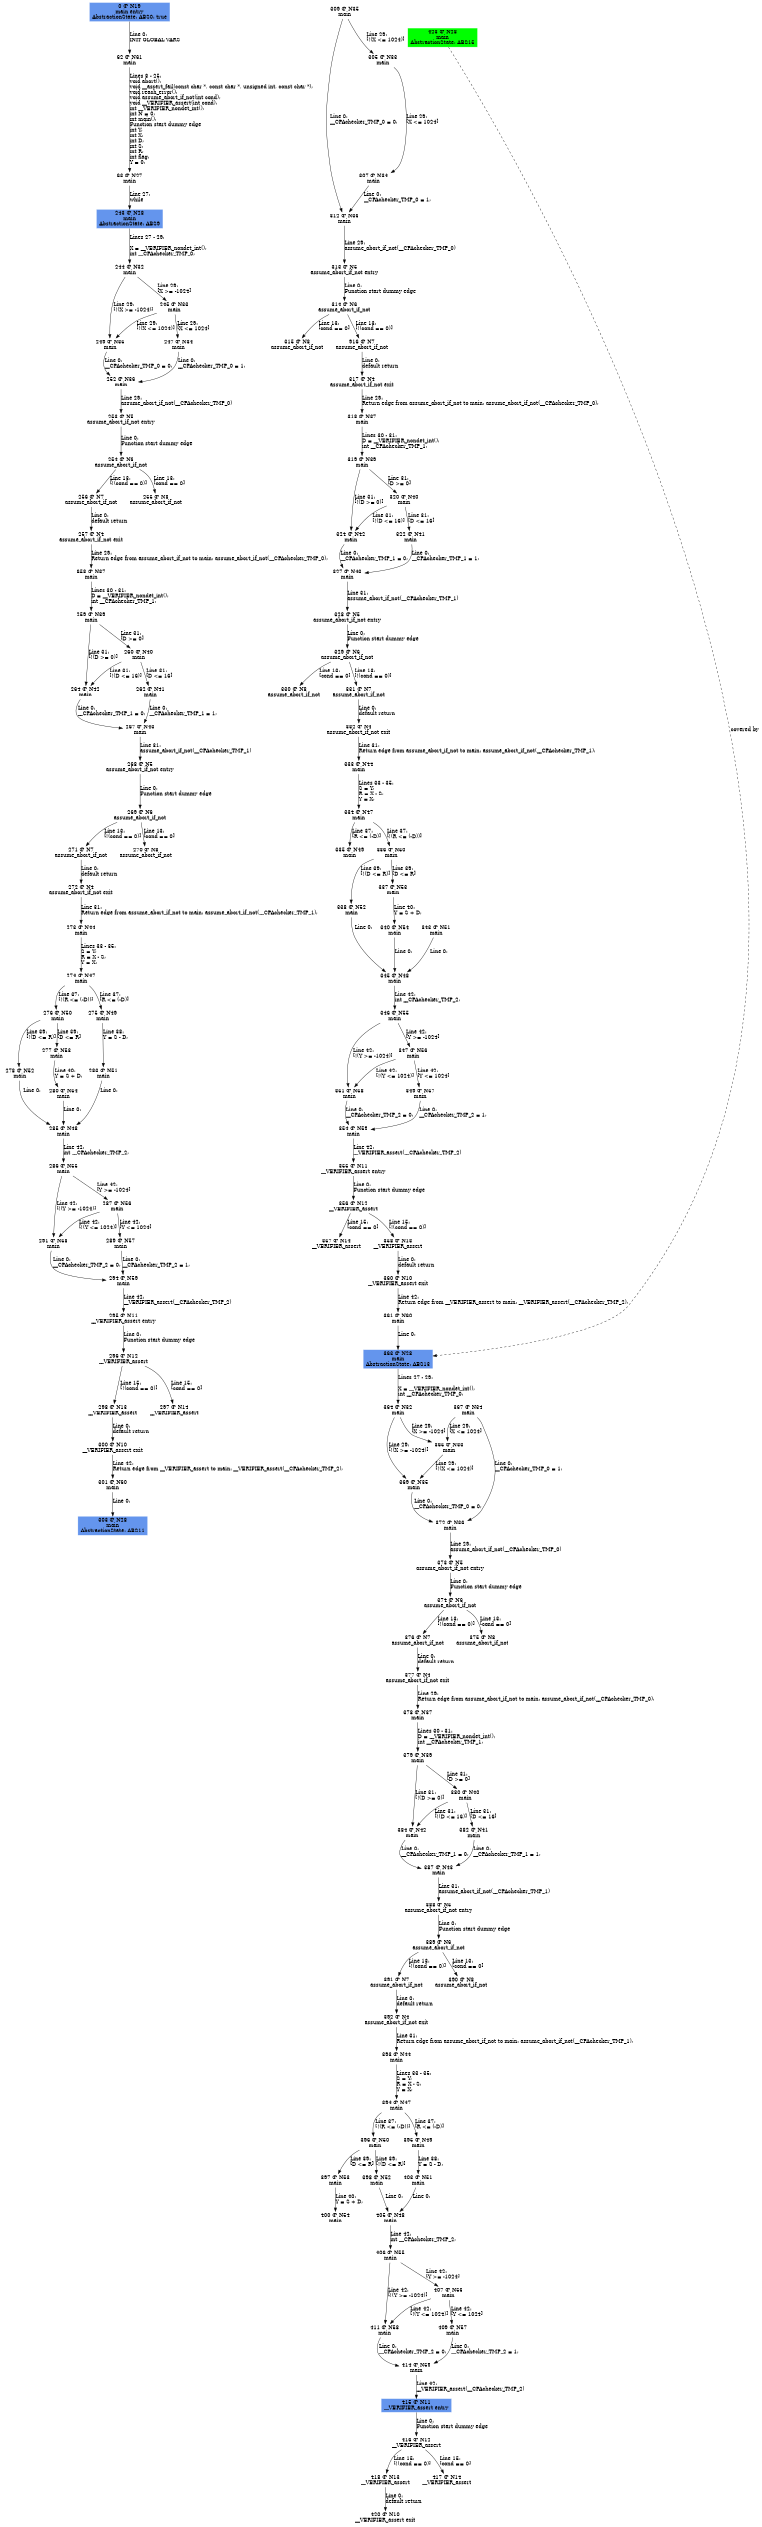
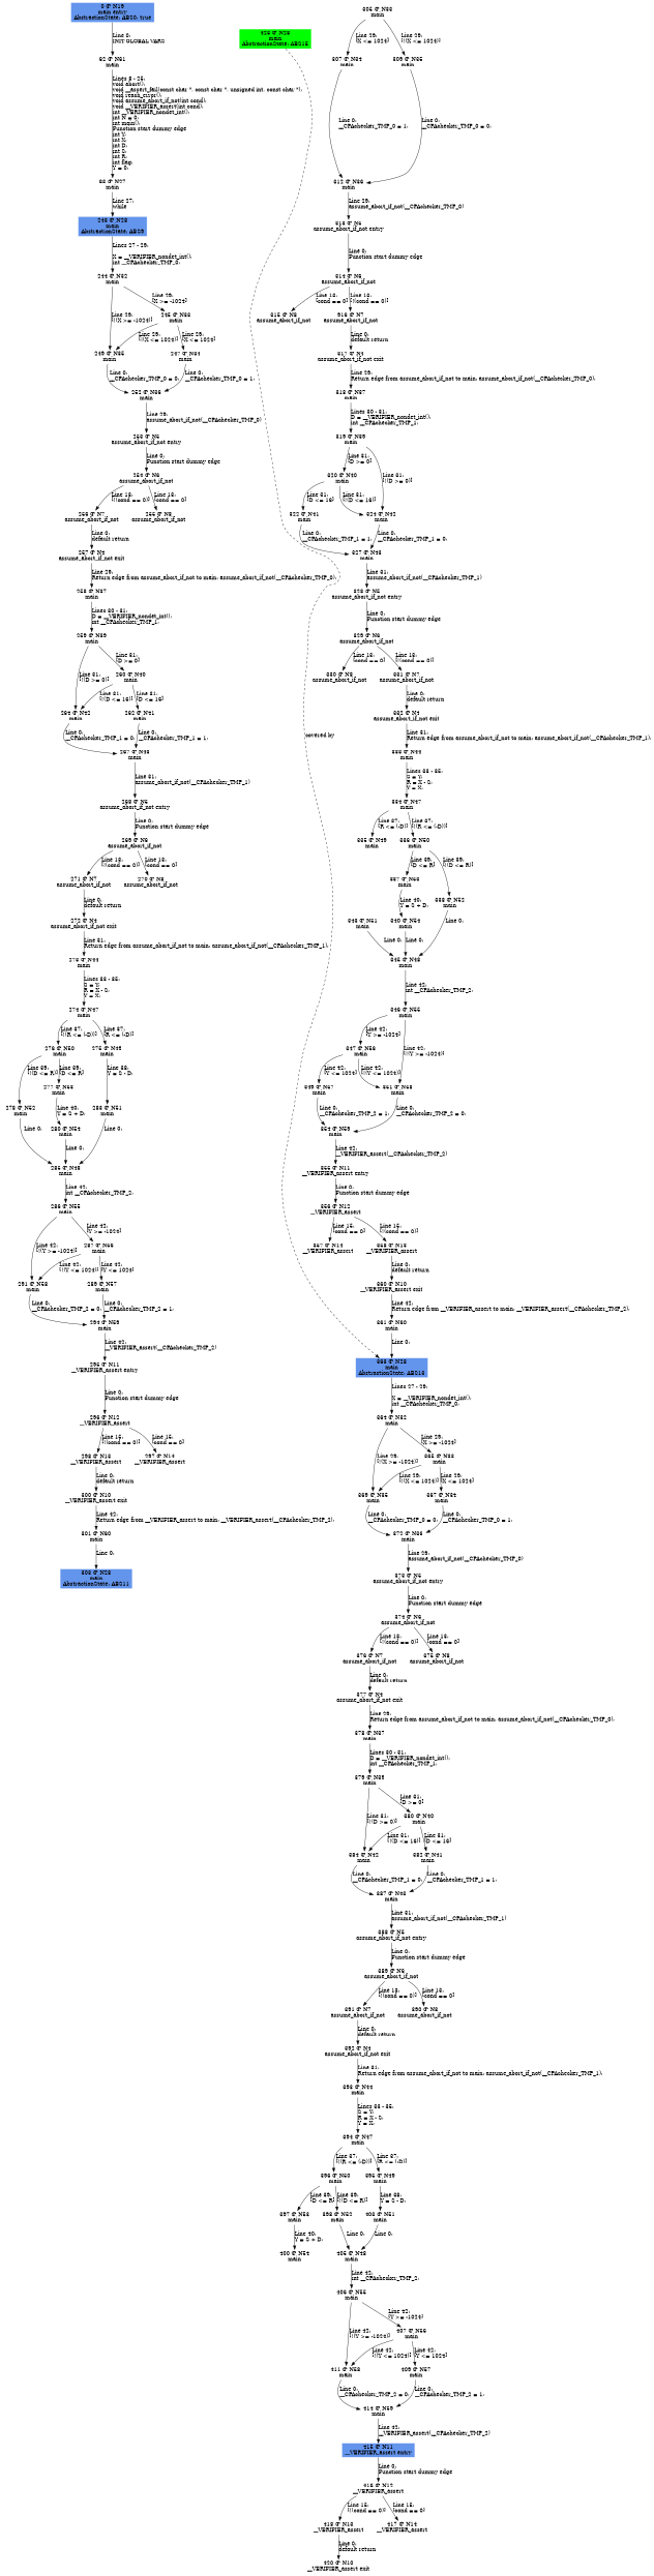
  digraph {
    node [color=white shape=box style=filled]
    n1 [fillcolor=cornflowerblue label="0 @ N19\nmain entry\nAbstractionState: ABS0: true\n"]
    n2 [label="62 @ N61\nmain\n"]
    n3 [label="63 @ N27\nmain\n"]
    n4 [fillcolor=cornflowerblue label="243 @ N28\nmain\nAbstractionState: ABS9\n"]
    n5 [label="244 @ N32\nmain\n"]
    n6 [label="249 @ N35\nmain\n"]
    n7 [label="245 @ N33\nmain\n"]
    n8 [label="252 @ N36\nmain\n"]
    n9 [label="247 @ N34\nmain\n"]
    n10 [label="253 @ N5\nassume_abort_if_not entry\n"]
    n11 [label="254 @ N6\nassume_abort_if_not\n"]
    n12 [label="256 @ N7\nassume_abort_if_not\n"]
    n13 [label="255 @ N8\nassume_abort_if_not\n"]
    n14 [label="257 @ N4\nassume_abort_if_not exit\n"]
-   n15 [label="658 @ N37\nmain\n"]
+   n15 [label="258 @ N37\nmain\n"]
    n16 [label="259 @ N39\nmain\n"]
    n17 [label="264 @ N42\nmain\n"]
    n18 [label="260 @ N40\nmain\n"]
    n19 [label="267 @ N43\nmain\n"]
    n20 [label="262 @ N41\nmain\n"]
    n21 [label="268 @ N5\nassume_abort_if_not entry\n"]
    n22 [label="269 @ N6\nassume_abort_if_not\n"]
    n23 [label="271 @ N7\nassume_abort_if_not\n"]
    n24 [label="270 @ N8\nassume_abort_if_not\n"]
    n25 [label="272 @ N4\nassume_abort_if_not exit\n"]
    n26 [label="273 @ N44\nmain\n"]
    n27 [label="274 @ N47\nmain\n"]
    n28 [label="276 @ N50\nmain\n"]
    n29 [label="275 @ N49\nmain\n"]
    n30 [label="278 @ N52\nmain\n"]
    n31 [label="277 @ N53\nmain\n"]
    n32 [label="283 @ N51\nmain\n"]
    n33 [label="285 @ N48\nmain\n"]
    n34 [label="280 @ N54\nmain\n"]
    n35 [label="286 @ N55\nmain\n"]
    n36 [label="291 @ N58\nmain\n"]
    n37 [label="287 @ N56\nmain\n"]
    n38 [label="294 @ N59\nmain\n"]
    n39 [label="289 @ N57\nmain\n"]
    n40 [label="295 @ N11\n__VERIFIER_assert entry\n"]
    n41 [label="296 @ N12\n__VERIFIER_assert\n"]
    n42 [label="298 @ N13\n__VERIFIER_assert\n"]
    n43 [label="297 @ N14\n__VERIFIER_assert\n"]
    n44 [label="300 @ N10\n__VERIFIER_assert exit\n"]
    n45 [label="301 @ N60\nmain\n"]
    n46 [fillcolor=cornflowerblue label="303 @ N28\nmain\nAbstractionState: ABS11\n"]
    n47 [label="309 @ N35\nmain\n"]
    n48 [label="312 @ N36\nmain\n"]
    n49 [label="305 @ N33\nmain\n"]
    n50 [label="307 @ N34\nmain\n"]
    n51 [label="313 @ N5\nassume_abort_if_not entry\n"]
    n52 [label="314 @ N6\nassume_abort_if_not\n"]
    n53 [label="916 @ N7\nassume_abort_if_not\n"]
    n54 [label="315 @ N8\nassume_abort_if_not\n"]
    n55 [label="317 @ N4\nassume_abort_if_not exit\n"]
    n56 [label="318 @ N37\nmain\n"]
    n57 [label="319 @ N39\nmain\n"]
    n58 [label="324 @ N42\nmain\n"]
    n59 [label="320 @ N40\nmain\n"]
    n60 [label="327 @ N43\nmain\n"]
    n61 [label="322 @ N41\nmain\n"]
    n62 [label="328 @ N5\nassume_abort_if_not entry\n"]
    n63 [label="329 @ N6\nassume_abort_if_not\n"]
    n64 [label="331 @ N7\nassume_abort_if_not\n"]
    n65 [label="330 @ N8\nassume_abort_if_not\n"]
    n66 [label="332 @ N4\nassume_abort_if_not exit\n"]
    n67 [label="333 @ N44\nmain\n"]
    n68 [label="334 @ N47\nmain\n"]
    n69 [label="336 @ N50\nmain\n"]
    n70 [label="335 @ N49\nmain\n"]
    n71 [label="338 @ N52\nmain\n"]
    n72 [label="337 @ N53\nmain\n"]
    n73 [label="345 @ N48\nmain\n"]
    n74 [label="340 @ N54\nmain\n"]
    n75 [label="346 @ N55\nmain\n"]
    n76 [label="351 @ N58\nmain\n"]
    n77 [label="347 @ N56\nmain\n"]
    n78 [label="354 @ N59\nmain\n"]
    n79 [label="349 @ N57\nmain\n"]
    n80 [label="355 @ N11\n__VERIFIER_assert entry\n"]
    n81 [label="356 @ N12\n__VERIFIER_assert\n"]
    n82 [label="358 @ N13\n__VERIFIER_assert\n"]
    n83 [label="357 @ N14\n__VERIFIER_assert\n"]
    n84 [label="360 @ N10\n__VERIFIER_assert exit\n"]
    n85 [label="361 @ N60\nmain\n"]
    n86 [fillcolor=cornflowerblue label="363 @ N28\nmain\nAbstractionState: ABS13\n"]
    n87 [label="364 @ N32\nmain\n"]
    n88 [label="369 @ N35\nmain\n"]
    n89 [label="365 @ N33\nmain\n"]
    n90 [label="372 @ N36\nmain\n"]
    n91 [label="367 @ N34\nmain\n"]
    n92 [label="373 @ N5\nassume_abort_if_not entry\n"]
    n93 [label="374 @ N6\nassume_abort_if_not\n"]
    n94 [label="376 @ N7\nassume_abort_if_not\n"]
    n95 [label="375 @ N8\nassume_abort_if_not\n"]
    n96 [label="377 @ N4\nassume_abort_if_not exit\n"]
    n97 [label="378 @ N37\nmain\n"]
    n98 [label="379 @ N39\nmain\n"]
    n99 [label="384 @ N42\nmain\n"]
    n100 [label="380 @ N40\nmain\n"]
    n101 [label="387 @ N43\nmain\n"]
    n102 [label="382 @ N41\nmain\n"]
    n103 [label="388 @ N5\nassume_abort_if_not entry\n"]
    n104 [label="389 @ N6\nassume_abort_if_not\n"]
    n105 [label="391 @ N7\nassume_abort_if_not\n"]
    n106 [label="390 @ N8\nassume_abort_if_not\n"]
    n107 [label="392 @ N4\nassume_abort_if_not exit\n"]
    n108 [label="393 @ N44\nmain\n"]
    n109 [label="394 @ N47\nmain\n"]
    n110 [label="396 @ N50\nmain\n"]
    n111 [label="395 @ N49\nmain\n"]
    n112 [label="398 @ N52\nmain\n"]
    n113 [label="397 @ N53\nmain\n"]
    n114 [label="403 @ N51\nmain\n"]
    n115 [label="405 @ N48\nmain\n"]
    n116 [label="400 @ N54\nmain\n"]
    n117 [label="406 @ N55\nmain\n"]
    n118 [label="411 @ N58\nmain\n"]
    n119 [label="407 @ N56\nmain\n"]
    n120 [label="414 @ N59\nmain\n"]
    n121 [label="409 @ N57\nmain\n"]
    n122 [fillcolor=cornflowerblue label="415 @ N11\n__VERIFIER_assert entry\n"]
    n123 [label="416 @ N12\n__VERIFIER_assert\n"]
    n124 [label="418 @ N13\n__VERIFIER_assert\n"]
    n125 [label="417 @ N14\n__VERIFIER_assert\n"]
    n126 [label="420 @ N10\n__VERIFIER_assert exit\n"]
    n127 [fillcolor=green label="423 @ N28\nmain\nAbstractionState: ABS15\n"]
    n128 [label="343 @ N51\nmain\n"]
    n1 -> n2 [label="Line 0: \lINIT GLOBAL VARS\l"]
    n2 -> n3 [label="Lines 8 - 25: \lvoid abort();\lvoid __assert_fail(const char *, const char *, unsigned int, const char *);\lvoid reach_error();\lvoid assume_abort_if_not(int cond);\lvoid __VERIFIER_assert(int cond);\lint __VERIFIER_nondet_int();\lint N = 0;\lint main();\lFunction start dummy edge\lint Y;\lint X;\lint D;\lint S;\lint R;\lint flag;\lY = 0;\l"]
    n3 -> n4 [label="Line 27: \lwhile\l"]
    n4 -> n5 [label="Lines 27 - 29: \l\lX = __VERIFIER_nondet_int();\lint __CPAchecker_TMP_0;\l"]
    n5 -> n6 [label="Line 29: \l[!(X >= -1024)]\l"]
    n5 -> n7 [label="Line 29: \l[X >= -1024]\l"]
    n6 -> n8 [label="Line 0: \l__CPAchecker_TMP_0 = 0;\l"]
    n7 -> n6 [label="Line 29: \l[!(X <= 1024)]\l"]
    n7 -> n9 [label="Line 29: \l[X <= 1024]\l"]
    n8 -> n10 [label="Line 29: \lassume_abort_if_not(__CPAchecker_TMP_0)\l"]
    n9 -> n8 [label="Line 0: \l__CPAchecker_TMP_0 = 1;\l"]
    n10 -> n11 [label="Line 0: \lFunction start dummy edge\l"]
    n11 -> n12 [label="Line 13: \l[!(cond == 0)]\l"]
    n11 -> n13 [label="Line 13: \l[cond == 0]\l"]
    n12 -> n14 [label="Line 0: \ldefault return\l"]
    n14 -> n15 [label="Line 29: \lReturn edge from assume_abort_if_not to main: assume_abort_if_not(__CPAchecker_TMP_0);\l"]
    n15 -> n16 [label="Lines 30 - 31: \lD = __VERIFIER_nondet_int();\lint __CPAchecker_TMP_1;\l"]
    n16 -> n17 [label="Line 31: \l[!(D >= 0)]\l"]
    n16 -> n18 [label="Line 31: \l[D >= 0]\l"]
    n17 -> n19 [label="Line 0: \l__CPAchecker_TMP_1 = 0;\l"]
    n18 -> n17 [label="Line 31: \l[!(D <= 16)]\l"]
    n18 -> n20 [label="Line 31: \l[D <= 16]\l"]
    n19 -> n21 [label="Line 31: \lassume_abort_if_not(__CPAchecker_TMP_1)\l"]
    n20 -> n19 [label="Line 0: \l__CPAchecker_TMP_1 = 1;\l"]
    n21 -> n22 [label="Line 0: \lFunction start dummy edge\l"]
    n22 -> n23 [label="Line 13: \l[!(cond == 0)]\l"]
    n22 -> n24 [label="Line 13: \l[cond == 0]\l"]
    n23 -> n25 [label="Line 0: \ldefault return\l"]
    n25 -> n26 [label="Line 31: \lReturn edge from assume_abort_if_not to main: assume_abort_if_not(__CPAchecker_TMP_1);\l"]
    n26 -> n27 [label="Lines 33 - 35: \lS = Y;\lR = X - S;\lY = X;\l"]
    n27 -> n28 [label="Line 37: \l[!(R <= (-D))]\l"]
    n27 -> n29 [label="Line 37: \l[R <= (-D)]\l"]
    n28 -> n30 [label="Line 39: \l[!(D <= R)]\l"]
    n28 -> n31 [label="Line 39: \l[D <= R]\l"]
    n29 -> n32 [label="Line 38: \lY = S - D;\l"]
    n30 -> n33 [label="Line 0: \l\l"]
    n31 -> n34 [label="Line 40: \lY = S + D;\l"]
    n32 -> n33 [label="Line 0: \l\l"]
    n33 -> n35 [label="Line 42: \lint __CPAchecker_TMP_2;\l"]
    n34 -> n33 [label="Line 0: \l\l"]
    n35 -> n36 [label="Line 42: \l[!(Y >= -1024)]\l"]
    n35 -> n37 [label="Line 42: \l[Y >= -1024]\l"]
    n36 -> n38 [label="Line 0: \l__CPAchecker_TMP_2 = 0;\l"]
    n37 -> n36 [label="Line 42: \l[!(Y <= 1024)]\l"]
    n37 -> n39 [label="Line 42: \l[Y <= 1024]\l"]
    n38 -> n40 [label="Line 42: \l__VERIFIER_assert(__CPAchecker_TMP_2)\l"]
    n39 -> n38 [label="Line 0: \l__CPAchecker_TMP_2 = 1;\l"]
    n40 -> n41 [label="Line 0: \lFunction start dummy edge\l"]
    n41 -> n42 [label="Line 15: \l[!(cond == 0)]\l"]
    n41 -> n43 [label="Line 15: \l[cond == 0]\l"]
    n42 -> n44 [label="Line 0: \ldefault return\l"]
    n44 -> n45 [label="Line 42: \lReturn edge from __VERIFIER_assert to main: __VERIFIER_assert(__CPAchecker_TMP_2);\l"]
    n45 -> n46 [label="Line 0: \l\l"]
    n47 -> n48 [label="Line 0: \l__CPAchecker_TMP_0 = 0;\l"]
    n48 -> n51 [label="Line 29: \lassume_abort_if_not(__CPAchecker_TMP_0)\l"]
-   n47 -> n49 [label="Line 29: \l[!(X <= 1024)]\l"]
+   n49 -> n47 [label="Line 29: \l[!(X <= 1024)]\l"]
    n49 -> n50 [label="Line 29: \l[X <= 1024]\l"]
    n50 -> n48 [label="Line 0: \l__CPAchecker_TMP_0 = 1;\l"]
    n51 -> n52 [label="Line 0: \lFunction start dummy edge\l"]
    n52 -> n53 [label="Line 13: \l[!(cond == 0)]\l"]
    n52 -> n54 [label="Line 13: \l[cond == 0]\l"]
    n53 -> n55 [label="Line 0: \ldefault return\l"]
    n55 -> n56 [label="Line 29: \lReturn edge from assume_abort_if_not to main: assume_abort_if_not(__CPAchecker_TMP_0);\l"]
    n56 -> n57 [label="Lines 30 - 31: \lD = __VERIFIER_nondet_int();\lint __CPAchecker_TMP_1;\l"]
    n57 -> n58 [label="Line 31: \l[!(D >= 0)]\l"]
    n57 -> n59 [label="Line 31: \l[D >= 0]\l"]
    n58 -> n60 [label="Line 0: \l__CPAchecker_TMP_1 = 0;\l"]
    n59 -> n58 [label="Line 31: \l[!(D <= 16)]\l"]
    n59 -> n61 [label="Line 31: \l[D <= 16]\l"]
    n60 -> n62 [label="Line 31: \lassume_abort_if_not(__CPAchecker_TMP_1)\l"]
    n61 -> n60 [label="Line 0: \l__CPAchecker_TMP_1 = 1;\l"]
    n62 -> n63 [label="Line 0: \lFunction start dummy edge\l"]
    n63 -> n64 [label="Line 13: \l[!(cond == 0)]\l"]
    n63 -> n65 [label="Line 13: \l[cond == 0]\l"]
    n64 -> n66 [label="Line 0: \ldefault return\l"]
    n66 -> n67 [label="Line 31: \lReturn edge from assume_abort_if_not to main: assume_abort_if_not(__CPAchecker_TMP_1);\l"]
    n67 -> n68 [label="Lines 33 - 35: \lS = Y;\lR = X - S;\lY = X;\l"]
    n68 -> n69 [label="Line 37: \l[!(R <= (-D))]\l"]
    n68 -> n70 [label="Line 37: \l[R <= (-D)]\l"]
    n69 -> n71 [label="Line 39: \l[!(D <= R)]\l"]
    n69 -> n72 [label="Line 39: \l[D <= R]\l"]
    n71 -> n73 [label="Line 0: \l\l"]
    n72 -> n74 [label="Line 40: \lY = S + D;\l"]
    n73 -> n75 [label="Line 42: \lint __CPAchecker_TMP_2;\l"]
    n74 -> n73 [label="Line 0: \l\l"]
    n75 -> n76 [label="Line 42: \l[!(Y >= -1024)]\l"]
    n75 -> n77 [label="Line 42: \l[Y >= -1024]\l"]
    n76 -> n78 [label="Line 0: \l__CPAchecker_TMP_2 = 0;\l"]
    n77 -> n76 [label="Line 42: \l[!(Y <= 1024)]\l"]
    n77 -> n79 [label="Line 42: \l[Y <= 1024]\l"]
    n78 -> n80 [label="Line 42: \l__VERIFIER_assert(__CPAchecker_TMP_2)\l"]
    n79 -> n78 [label="Line 0: \l__CPAchecker_TMP_2 = 1;\l"]
    n80 -> n81 [label="Line 0: \lFunction start dummy edge\l"]
    n81 -> n82 [label="Line 15: \l[!(cond == 0)]\l"]
    n81 -> n83 [label="Line 15: \l[cond == 0]\l"]
    n82 -> n84 [label="Line 0: \ldefault return\l"]
    n84 -> n85 [label="Line 42: \lReturn edge from __VERIFIER_assert to main: __VERIFIER_assert(__CPAchecker_TMP_2);\l"]
    n85 -> n86 [label="Line 0: \l\l"]
    n86 -> n87 [label="Lines 27 - 29: \l\lX = __VERIFIER_nondet_int();\lint __CPAchecker_TMP_0;\l"]
    n87 -> n88 [label="Line 29: \l[!(X >= -1024)]\l"]
    n87 -> n89 [label="Line 29: \l[X >= -1024]\l"]
    n88 -> n90 [label="Line 0: \l__CPAchecker_TMP_0 = 0;\l"]
    n89 -> n88 [label="Line 29: \l[!(X <= 1024)]\l"]
-   n91 -> n89 [label="Line 29: \l[X <= 1024]\l"]
+   n89 -> n91 [label="Line 29: \l[X <= 1024]\l"]
    n90 -> n92 [label="Line 29: \lassume_abort_if_not(__CPAchecker_TMP_0)\l"]
    n91 -> n90 [label="Line 0: \l__CPAchecker_TMP_0 = 1;\l"]
    n92 -> n93 [label="Line 0: \lFunction start dummy edge\l"]
    n93 -> n94 [label="Line 13: \l[!(cond == 0)]\l"]
    n93 -> n95 [label="Line 13: \l[cond == 0]\l"]
    n94 -> n96 [label="Line 0: \ldefault return\l"]
    n96 -> n97 [label="Line 29: \lReturn edge from assume_abort_if_not to main: assume_abort_if_not(__CPAchecker_TMP_0);\l"]
    n97 -> n98 [label="Lines 30 - 31: \lD = __VERIFIER_nondet_int();\lint __CPAchecker_TMP_1;\l"]
    n98 -> n99 [label="Line 31: \l[!(D >= 0)]\l"]
    n98 -> n100 [label="Line 31: \l[D >= 0]\l"]
    n99 -> n101 [label="Line 0: \l__CPAchecker_TMP_1 = 0;\l"]
    n100 -> n99 [label="Line 31: \l[!(D <= 16)]\l"]
    n100 -> n102 [label="Line 31: \l[D <= 16]\l"]
    n101 -> n103 [label="Line 31: \lassume_abort_if_not(__CPAchecker_TMP_1)\l"]
    n102 -> n101 [label="Line 0: \l__CPAchecker_TMP_1 = 1;\l"]
    n103 -> n104 [label="Line 0: \lFunction start dummy edge\l"]
    n104 -> n105 [label="Line 13: \l[!(cond == 0)]\l"]
    n104 -> n106 [label="Line 13: \l[cond == 0]\l"]
    n105 -> n107 [label="Line 0: \ldefault return\l"]
    n107 -> n108 [label="Line 31: \lReturn edge from assume_abort_if_not to main: assume_abort_if_not(__CPAchecker_TMP_1);\l"]
    n108 -> n109 [label="Lines 33 - 35: \lS = Y;\lR = X - S;\lY = X;\l"]
    n109 -> n110 [label="Line 37: \l[!(R <= (-D))]\l"]
    n109 -> n111 [label="Line 37: \l[R <= (-D)]\l"]
    n110 -> n112 [label="Line 39: \l[!(D <= R)]\l"]
    n110 -> n113 [label="Line 39: \l[D <= R]\l"]
    n111 -> n114 [label="Line 38: \lY = S - D;\l"]
    n112 -> n115 [label="Line 0: \l\l"]
    n113 -> n116 [label="Line 40: \lY = S + D;\l"]
    n114 -> n115 [label="Line 0: \l\l"]
    n115 -> n117 [label="Line 42: \lint __CPAchecker_TMP_2;\l"]
    n117 -> n118 [label="Line 42: \l[!(Y >= -1024)]\l"]
    n117 -> n119 [label="Line 42: \l[Y >= -1024]\l"]
    n118 -> n120 [label="Line 0: \l__CPAchecker_TMP_2 = 0;\l"]
    n119 -> n118 [label="Line 42: \l[!(Y <= 1024)]\l"]
    n119 -> n121 [label="Line 42: \l[Y <= 1024]\l"]
    n120 -> n122 [label="Line 42: \l__VERIFIER_assert(__CPAchecker_TMP_2)\l"]
    n121 -> n120 [label="Line 0: \l__CPAchecker_TMP_2 = 1;\l"]
    n122 -> n123 [label="Line 0: \lFunction start dummy edge\l"]
    n123 -> n124 [label="Line 15: \l[!(cond == 0)]\l"]
    n123 -> n125 [label="Line 15: \l[cond == 0]\l"]
    n124 -> n126 [label="Line 0: \ldefault return\l"]
    n127 -> n86 [label="covered by" style=dashed weight=0]
    n128 -> n73 [label="Line 0: \l\l"]
  }
